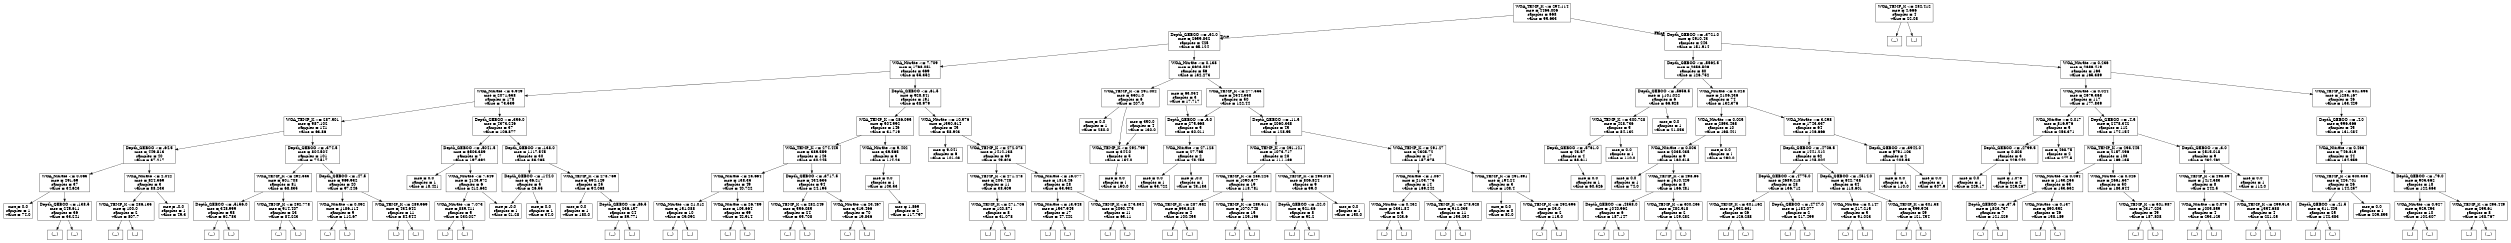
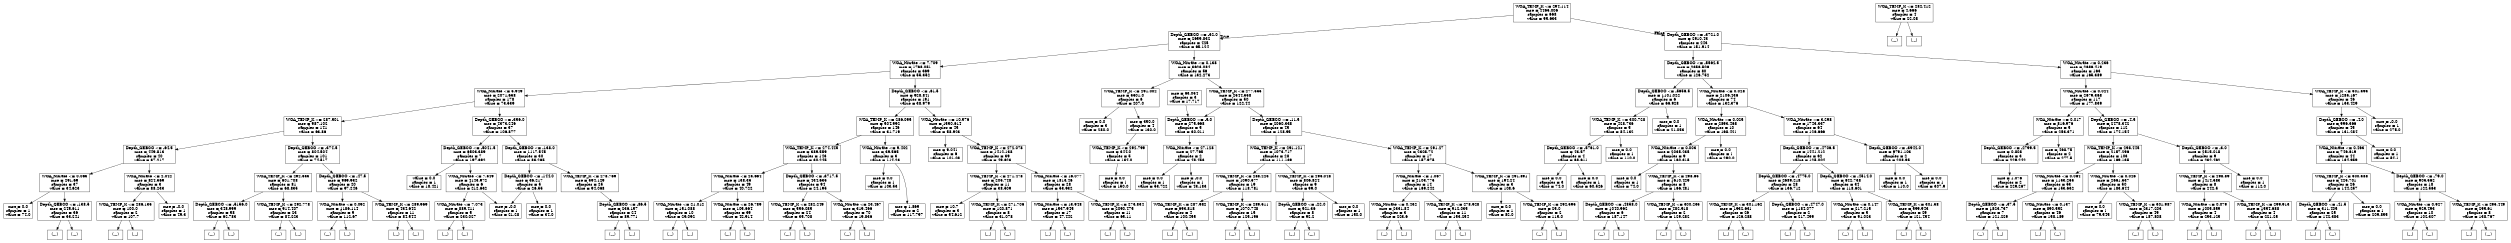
  digraph {
    fontname="DejaVu Serif"
    node [fontname="DejaVu Serif" shape=box]
    edge [fontname="DejaVu Serif"]
    n1 [label="WOA_TEMP_K <= 294.114\nmse = 4465.006\nsamples = 668\nvalue = 95.633"]
    n2 [label="Depth_GEBCO <= -32.0\nmse = 2659.832\nsamples = 425\nvalue = 65.124"]
    n3 [label="Depth_GEBCO <= -3721.0\nmse = 2910.43\nsamples = 243\nvalue = 151.914"]
    n4 [label="WOA_Nitrate <= 7.709\nmse = 1768.051\nsamples = 369\nvalue = 55.352"]
    n5 [label="WOA_Nitrate <= 0.138\nmse = 3623.084\nsamples = 56\nvalue = 132.273"]
    n6 [label="Depth_GEBCO <= -5562.5\nmse = 2356.506\nsamples = 80\nvalue = 126.752"]
    n7 [label="WOA_Nitrate <= 0.236\nmse = 2686.419\nsamples = 163\nvalue = 165.389"]
    n8 [label="WOA_Nitrate <= 5.949\nmse = 2071.658\nsamples = 178\nvalue = 73.539"]
    n9 [label="Depth_GEBCO <= -61.5\nmse = 928.841\nsamples = 191\nvalue = 38.979"]
    n10 [label="WOA_TEMP_K <= 291.002\nmse = 5501.0\nsamples = 6\nvalue = 207.0"]
    n11 [label="WOA_TEMP_K <= 277.555\nmse = 2544.558\nsamples = 50\nvalue = 122.44"]
    n12 [label="WOA_TEMP_K <= 287.501\nmse = 987.102\nsamples = 141\nvalue = 63.86"]
    n13 [label="Depth_GEBCO <= -356.0\nmse = 4373.246\nsamples = 37\nvalue = 106.877"]
    n14 [label="WOA_TEMP_K <= 286.095\nmse = 504.992\nsamples = 146\nvalue = 31.719"]
    n15 [label="WOA_Nitrate <= 10.576\nmse = 1550.614\nsamples = 45\nvalue = 58.923"]
    n16 [label="Depth_GEBCO <= -64.5\nmse = 449.813\nsamples = 40\nvalue = 37.217"]
    n17 [label="Depth_GEBCO <= -374.5\nmse = 804.504\nsamples = 101\nvalue = 74.517"]
    n18 [label="Depth_GEBCO <= -5041.5\nmse = 6503.389\nsamples = 7\nvalue = 197.692"]
    n19 [label="Depth_GEBCO <= -138.0\nmse = 1117.545\nsamples = 30\nvalue = 83.265"]
    n20 [label="WOA_Nitrate <= 0.063\nmse = 291.69\nsamples = 37\nvalue = 34.623"]
    n21 [label="WOA_Nitrate <= 2.042\nmse = 824.569\nsamples = 3\nvalue = 88.233"]
    n22 [label="WOA_TEMP_K <= 292.333\nmse = 601.708\nsamples = 81\nvalue = 68.835"]
    n23 [label="Depth_GEBCO <= -47.5\nmse = 969.932\nsamples = 20\nvalue = 97.246"]
    n24 [label="mse = 0.0\nsamples = 1\nvalue = 74.0"]
    n25 [label="Depth_GEBCO <= -138.5\nmse = 245.611\nsamples = 36\nvalue = 33.241"]
-   n26 [label="WOA_TEMP_K <= 286.135\nmse = 100.0\nsamples = 2\nvalue = 807.7"]
+   n26 [label="WOA_TEMP_K <= 286.135\nmse = 100.0\nsamples = 2\nvalue = 107.7"]
    n27 [label="mse = -0.0\nsamples = 1\nvalue = 49.3"]
    n28 [label="(...)"]
    n29 [label="(...)"]
    n30 [label="(...)"]
    n31 [label="(...)"]
    n32 [label="Depth_GEBCO <= -5156.0\nmse = 348.999\nsamples = 58\nvalue = 62.783"]
    n33 [label="WOA_TEMP_K <= 292.778\nmse = 914.407\nsamples = 23\nvalue = 84.223"]
    n34 [label="WOA_Nitrate <= 0.092\nmse = 1186.114\nsamples = 9\nvalue = 112.67"]
    n35 [label="WOA_TEMP_K <= 289.969\nmse = 434.642\nsamples = 11\nvalue = 84.544"]
    n36 [label="(...)"]
    n37 [label="(...)"]
    n38 [label="(...)"]
    n39 [label="(...)"]
    n40 [label="(...)"]
    n41 [label="(...)"]
    n42 [label="(...)"]
    n43 [label="(...)"]
-   n44 [label="mse = 0.0\nsamples = 1\nvalue = 18.421"]
+   n44 [label="value = 0.0\nsamples = 1\nvalue = 18.421"]
    n45 [label="WOA_Nitrate <= 7.549\nmse = 4143.972\nsamples = 6\nvalue = 212.632"]
    n46 [label="Depth_GEBCO <= -144.0\nmse = 36.217\nsamples = 5\nvalue = 26.55"]
    n47 [label="WOA_TEMP_K <= 278.769\nmse = 594.129\nsamples = 25\nvalue = 94.068"]
    n48 [label="WOA_Nitrate <= 7.073\nmse = 889.411\nsamples = 5\nvalue = 230.027"]
    n49 [label="mse = -0.0\nsamples = 1\nvalue = 21.28"]
    n50 [label="(...)"]
    n51 [label="(...)"]
    n52 [label="mse = 0.0\nsamples = 1\nvalue = 34.0"]
-   n53 [label="mse = 0.0\nsamples = 1\nvalue = 180.0"]
    n54 [label="Depth_GEBCO <= -86.5\nmse = 236.157\nsamples = 24\nvalue = 89.771"]
    n55 [label="WOA_TEMP_K <= 282.412\nmse = 4.666\nsamples = 4\nvalue = 22.08"]
    n56 [label="(...)"]
    n57 [label="(...)"]
    n58 [label="(...)"]
    n59 [label="(...)"]
    n60 [label="WOA_TEMP_K <= 274.445\nmse = 389.559\nsamples = 143\nvalue = 30.245"]
    n61 [label="WOA_Nitrate <= 9.402\nmse = 39.565\nsamples = 3\nvalue = 114.23"]
    n62 [label="mse = 9.041\nsamples = 6\nvalue = 101.08"]
    n63 [label="WOA_TEMP_K <= 272.078\nmse = 1412.138\nsamples = 39\nvalue = 49.623"]
    n64 [label="WOA_Nitrate <= 23.664\nmse = 138.35\nsamples = 49\nvalue = 40.722"]
    n65 [label="Depth_GEBCO <= -3717.5\nmse = 434.635\nsamples = 94\nvalue = 24.195"]
    n66 [label="mse = 0.0\nsamples = 1\nvalue = 103.53"]
    n67 [label="mse = 1.869\nsamples = 2\nvalue = 117.797"]
    n68 [label="WOA_Nitrate <= 21.012\nmse = 151.088\nsamples = 10\nvalue = 29.092"]
    n69 [label="WOA_Nitrate <= 26.789\nmse = 105.664\nsamples = 39\nvalue = 42.914"]
    n70 [label="WOA_TEMP_K <= 282.249\nmse = 556.085\nsamples = 24\nvalue = 35.708"]
    n71 [label="WOA_Nitrate <= 23.467\nmse = 319.466\nsamples = 70\nvalue = 19.836"]
    n72 [label="(...)"]
    n73 [label="(...)"]
    n74 [label="(...)"]
    n75 [label="(...)"]
    n76 [label="(...)"]
    n77 [label="(...)"]
    n78 [label="(...)"]
    n79 [label="(...)"]
    n80 [label="WOA_TEMP_K <= 271.478\nmse = 205.748\nsamples = 11\nvalue = 38.509"]
    n81 [label="WOA_Nitrate <= 16.077\nmse = 1813.46\nsamples = 28\nvalue = 53.932"]
+   n82 [label="mse = 10.7\nsamples = 3\nvalue = 54.612"]
    n83 [label="WOA_TEMP_K <= 271.706\nmse = 120.871\nsamples = 8\nvalue = 31.078"]
    n84 [label="WOA_Nitrate <= 13.948\nmse = 1537.945\nsamples = 17\nvalue = 47.442"]
    n85 [label="WOA_TEMP_K <= 273.834\nmse = 2090.475\nsamples = 11\nvalue = 65.11"]
    n86 [label="(...)"]
    n87 [label="(...)"]
    n88 [label="(...)"]
    n89 [label="(...)"]
    n90 [label="(...)"]
    n91 [label="(...)"]
-   n92 [label="mse = 0.0\nsamples = 1\nvalue = 280.0"]
+   n92 [label="mse = 0.0\nsamples = 3\nvalue = 280.0"]
    n93 [label="WOA_TEMP_K <= 292.799\nmse = 344.0\nsamples = 5\nvalue = 134.0"]
    n94 [label="Depth_GEBCO <= -5.0\nmse = 275.668\nsamples = 5\nvalue = 30.011"]
    n95 [label="Depth_GEBCO <= -11.5\nmse = 2060.338\nsamples = 45\nvalue = 128.95"]
    n96 [label="mse = 0.0\nsamples = 1\nvalue = 150.0"]
    n97 [label="mse = 350.0\nsamples = 4\nvalue = 130.0"]
    n98 [label="WOA_Nitrate <= 27.128\nmse = 27.765\nsamples = 2\nvalue = 48.453"]
    n99 [label="WOA_TEMP_K <= 291.121\nmse = 1073.717\nsamples = 28\nvalue = 111.139"]
    n100 [label="WOA_TEMP_K <= 291.27\nmse = 2308.72\nsamples = 17\nvalue = 157.975"]
    n101 [label="mse = 0.0\nsamples = 1\nvalue = 53.722"]
    n102 [label="mse = -0.0\nsamples = 1\nvalue = 43.183"]
    n103 [label="mse = 63.054\nsamples = 3\nvalue = 17.717"]
    n104 [label="WOA_TEMP_K <= 288.223\nmse = 1090.577\nsamples = 19\nvalue = 118.781"]
    n105 [label="WOA_TEMP_K <= 293.048\nmse = 806.824\nsamples = 9\nvalue = 99.0"]
    n106 [label="WOA_Nitrate <= 1.067\nmse = 2103.775\nsamples = 14\nvalue = 169.242"]
-   n107 [label="WOA_TEMP_K <= 291.891\nmse = 194.24\nsamples = 3\nvalue = 108.4"]
+   n107 [label="WOA_TEMP_K <= 291.891\nmse = 194.24\nsamples = 3\nvalue = 108.6"]
    n108 [label="WOA_TEMP_K <= 287.982\nmse = 693.818\nsamples = 4\nvalue = 100.455"]
    n109 [label="WOA_TEMP_K <= 289.511\nmse = 1070.748\nsamples = 15\nvalue = 125.196"]
    n110 [label="Depth_GEBCO <= -22.0\nmse = 521.36\nsamples = 8\nvalue = 92.2"]
    n111 [label="mse = 0.0\nsamples = 1\nvalue = 150.0"]
    n112 [label="(...)"]
    n113 [label="(...)"]
    n114 [label="(...)"]
    n115 [label="(...)"]
    n116 [label="(...)"]
    n117 [label="(...)"]
-   n118 [label="WOA_Nitrate <= 0.432\nmse = 2331.84\nvalue = 3\nvalue = 223.6"]
+   n118 [label="WOA_Nitrate <= 0.432\nmse = 2331.84\nsamples = 3\nvalue = 223.6"]
    n119 [label="WOA_TEMP_K <= 278.928\nmse = 912.035\nsamples = 11\nvalue = 153.254"]
-   n120 [label="mse = 0.0\nsamples = 0\nvalue = 82.0"]
+   n120 [label="mse = 0.0\nsamples = 1\nvalue = 82.0"]
    n121 [label="WOA_TEMP_K <= 292.595\nmse = 25.0\nsamples = 2\nvalue = 115.0"]
    n122 [label="(...)"]
    n123 [label="(...)"]
    n124 [label="(...)"]
    n125 [label="(...)"]
    n126 [label="(...)"]
    n127 [label="(...)"]
    n128 [label="Depth_GEBCO <= -5656.5\nmse = 1101.022\nsamples = 6\nvalue = 66.928"]
    n129 [label="WOA_Nitrate <= 0.028\nmse = 2106.436\nsamples = 74\nvalue = 132.376"]
    n130 [label="WOA_Nitrate <= 0.024\nmse = 2679.368\nsamples = 117\nvalue = 177.839"]
    n131 [label="WOA_TEMP_K <= 301.393\nmse = 1285.167\nsamples = 46\nvalue = 133.429"]
    n132 [label="WOA_TEMP_K <= 300.728\nmse = 428.736\nsamples = 5\nvalue = 84.132"]
    n133 [label="mse = 0.0\nsamples = 1\nvalue = 21.053"]
    n134 [label="WOA_Nitrate <= 0.025\nmse = 2893.468\nsamples = 10\nvalue = 168.421"]
    n135 [label="WOA_Nitrate <= 3.298\nmse = 1743.337\nsamples = 64\nvalue = 126.666"]
    n136 [label="Depth_GEBCO <= -5761.0\nmse = 43.57\nsamples = 4\nvalue = 68.611"]
    n137 [label="mse = 0.0\nsamples = 1\nvalue = 110.0"]
+   n138 [label="mse = 0.0\nsamples = 3\nvalue = 74.0"]
    n139 [label="mse = 0.0\nsamples = 1\nvalue = 60.526"]
    n140 [label="WOA_Nitrate <= 0.003\nmse = 2035.235\nsamples = 9\nvalue = 160.315"]
    n141 [label="mse = 0.0\nsamples = 1\nvalue = 290.0"]
    n142 [label="Depth_GEBCO <= -4706.5\nmse = 1441.212\nsamples = 62\nvalue = 125.004"]
    n143 [label="Depth_GEBCO <= -3942.0\nmse = 9791.103\nsamples = 2\nvalue = 208.95"]
    n144 [label="mse = 0.0\nsamples = 1\nvalue = 74.0"]
    n145 [label="WOA_TEMP_K <= 298.65\nmse = 1610.429\nsamples = 8\nvalue = 166.481"]
    n146 [label="Depth_GEBCO <= -4858.0\nmse = 1040.962\nsamples = 6\nvalue = 187.147"]
    n147 [label="WOA_TEMP_K <= 300.235\nmse = 482.918\nsamples = 2\nvalue = 129.282"]
    n148 [label="(...)"]
    n149 [label="(...)"]
    n150 [label="(...)"]
    n151 [label="(...)"]
    n152 [label="Depth_GEBCO <= -4775.0\nmse = 2689.218\nsamples = 28\nvalue = 136.712"]
    n153 [label="Depth_GEBCO <= -4514.0\nmse = 642.738\nsamples = 34\nvalue = 118.601"]
    n154 [label="mse = 0.0\nsamples = 1\nvalue = 110.0"]
    n155 [label="mse = 0.0\nsamples = 1\nvalue = 307.9"]
    n156 [label="WOA_TEMP_K <= 301.162\nmse = 1932.631\nsamples = 26\nvalue = 126.288"]
    n157 [label="Depth_GEBCO <= -4747.0\nmse = 1184.077\nsamples = 2\nvalue = 217.499"]
    n158 [label="WOA_Nitrate <= 0.147\nmse = 217.215\nsamples = 5\nvalue = 91.023"]
    n159 [label="WOA_TEMP_K <= 301.58\nmse = 599.943\nsamples = 29\nvalue = 121.454"]
    n160 [label="(...)"]
    n161 [label="(...)"]
    n162 [label="(...)"]
    n163 [label="(...)"]
    n164 [label="(...)"]
    n165 [label="(...)"]
    n166 [label="(...)"]
    n167 [label="(...)"]
    n168 [label="WOA_Nitrate <= 0.017\nmse = 816.976\nsamples = 5\nvalue = 253.371"]
    n169 [label="Depth_GEBCO <= -4.5\nmse = 2478.342\nsamples = 112\nvalue = 174.154"]
    n170 [label="Depth_GEBCO <= -4.0\nmse = 996.366\nsamples = 45\nvalue = 131.284"]
+   n171 [label="mse = -0.0\nsamples = 1\nvalue = 275.0"]
    n172 [label="Depth_GEBCO <= -2799.5\nmse = 0.808\nsamples = 3\nvalue = 229.242"]
    n173 [label="mse = 468.75\nsamples = 2\nvalue = 277.5"]
    n174 [label="WOA_TEMP_K <= 298.445\nmse = 2157.296\nsamples = 103\nvalue = 169.135"]
    n175 [label="Depth_GEBCO <= -3.0\nmse = 2515.018\nsamples = 9\nvalue = 232.462"]
-   n176 [label="mse = 0.0\nsamples = 1\nvalue = 229.17"]
    n177 [label="mse = 1.076\nsamples = 2\nvalue = 229.267"]
    n178 [label="WOA_Nitrate <= 0.064\nmse = 1153.255\nsamples = 53\nvalue = 153.632"]
    n179 [label="WOA_Nitrate <= 0.026\nmse = 2661.537\nsamples = 50\nvalue = 183.644"]
    n180 [label="WOA_TEMP_K <= 298.89\nmse = 1414.583\nsamples = 8\nvalue = 242.5"]
    n181 [label="mse = 0.0\nsamples = 1\nvalue = 112.0"]
    n182 [label="Depth_GEBCO <= -37.5\nmse = 1823.737\nsamples = 7\nvalue = 121.229"]
    n183 [label="WOA_Nitrate <= 0.137\nmse = 890.552\nsamples = 46\nvalue = 158.189"]
+   n184 [label="mse = 0.0\nsamples = 1\nvalue = 79.545"]
    n185 [label="WOA_TEMP_K <= 301.987\nmse = 2317.203\nsamples = 49\nvalue = 187.808"]
    n186 [label="(...)"]
    n187 [label="(...)"]
    n188 [label="(...)"]
    n189 [label="(...)"]
    n190 [label="(...)"]
    n191 [label="(...)"]
    n192 [label="WOA_Nitrate <= 0.079\nmse = 1005.859\nsamples = 4\nvalue = 253.125"]
    n193 [label="WOA_TEMP_K <= 299.913\nmse = 1554.688\nsamples = 4\nvalue = 221.25"]
    n194 [label="(...)"]
    n195 [label="(...)"]
    n196 [label="(...)"]
    n197 [label="(...)"]
    n198 [label="WOA_Nitrate <= 0.463\nmse = 746.619\nsamples = 44\nvalue = 134.959"]
+   n199 [label="mse = 0.0\nsamples = 1\nvalue = 54.1"]
    n200 [label="WOA_TEMP_K <= 300.388\nmse = 425.701\nsamples = 26\nvalue = 144.257"]
    n201 [label="Depth_GEBCO <= -79.0\nmse = 905.562\nsamples = 18\nvalue = 122.563"]
    n202 [label="Depth_GEBCO <= -41.5\nmse = 311.405\nsamples = 25\nvalue = 142.383"]
    n203 [label="mse = 0.0\nsamples = 1\nvalue = 209.855"]
    n204 [label="WOA_Nitrate <= 0.927\nmse = 929.493\nsamples = 10\nvalue = 102.307"]
    n205 [label="WOA_TEMP_K <= 295.449\nmse = 295.61\nsamples = 8\nvalue = 138.767"]
    n206 [label="(...)"]
    n207 [label="(...)"]
    n208 [label="(...)"]
    n209 [label="(...)"]
    n210 [label="(...)"]
    n211 [label="(...)"]
    n1 -> n2 [headlabel=True labelangle=45 labeldistance=2.5]
    n1 -> n3 [headlabel=False labelangle=-45 labeldistance=2.5]
    n2 -> n4
    n2 -> n5
    n3 -> n6
    n3 -> n7
    n4 -> n8
    n4 -> n9
    n5 -> n10
    n5 -> n11
    n6 -> n128
    n6 -> n129
    n7 -> n130
    n7 -> n131
    n8 -> n12
    n8 -> n13
    n9 -> n14
    n9 -> n15
    n10 -> n92
-   n10 -> n93
+   n10 -> n97
    n11 -> n94
    n11 -> n95
    n12 -> n16
    n12 -> n17
    n13 -> n18
    n13 -> n19
    n14 -> n60
    n14 -> n61
    n15 -> n62
    n15 -> n63
    n16 -> n20
    n16 -> n21
    n17 -> n22
    n17 -> n23
    n18 -> n44
    n18 -> n45
    n19 -> n46
    n19 -> n47
    n20 -> n24
    n20 -> n25
    n21 -> n26
    n21 -> n27
    n22 -> n32
    n22 -> n33
    n23 -> n34
    n23 -> n35
    n25 -> n28
    n25 -> n29
    n26 -> n30
    n26 -> n31
    n32 -> n36
    n32 -> n37
    n33 -> n38
    n33 -> n39
    n34 -> n40
    n34 -> n41
    n35 -> n42
    n35 -> n43
    n45 -> n48
    n45 -> n49
    n46 -> n49
    n46 -> n52
-   n47 -> n53
    n47 -> n54
    n48 -> n50
    n48 -> n51
    n54 -> n58
    n54 -> n59
    n55 -> n56
    n55 -> n57
    n60 -> n64
    n60 -> n65
    n61 -> n66
-   n66 -> n67
+   n61 -> n67
    n63 -> n80
    n63 -> n81
    n64 -> n68
    n64 -> n69
    n65 -> n70
    n65 -> n71
    n68 -> n72
    n68 -> n73
    n69 -> n74
    n69 -> n75
    n70 -> n76
    n70 -> n77
    n71 -> n78
    n71 -> n79
+   n80 -> n82
    n80 -> n83
    n81 -> n84
    n81 -> n85
    n83 -> n86
    n83 -> n87
    n84 -> n88
    n84 -> n89
    n85 -> n90
    n85 -> n91
    n93 -> n96
    n94 -> n98
    n95 -> n99
    n95 -> n100
    n97 -> n93
    n98 -> n101
    n98 -> n102
    n99 -> n104
    n99 -> n105
    n100 -> n106
    n100 -> n107
    n103 -> n94
    n104 -> n108
    n104 -> n109
+   n105 -> n110
    n105 -> n111
    n106 -> n118
    n106 -> n119
    n107 -> n120
    n107 -> n121
    n108 -> n112
    n108 -> n113
    n109 -> n114
    n109 -> n115
    n110 -> n116
    n110 -> n117
    n118 -> n122
    n118 -> n123
    n119 -> n124
    n119 -> n125
    n121 -> n126
    n121 -> n127
    n128 -> n132
    n128 -> n133
    n129 -> n134
    n129 -> n135
    n130 -> n168
    n130 -> n169
    n131 -> n170
+   n131 -> n171
    n132 -> n136
    n132 -> n137
    n134 -> n140
    n134 -> n141
    n135 -> n142
    n135 -> n143
+   n136 -> n138
    n136 -> n139
    n140 -> n144
    n140 -> n145
    n142 -> n152
    n142 -> n153
    n143 -> n154
    n143 -> n155
    n145 -> n146
    n145 -> n147
    n146 -> n148
    n146 -> n149
    n147 -> n150
    n147 -> n151
    n152 -> n156
    n152 -> n157
    n153 -> n158
    n153 -> n159
    n156 -> n160
    n156 -> n161
    n157 -> n162
    n157 -> n163
    n158 -> n164
    n158 -> n165
    n159 -> n166
    n159 -> n167
    n168 -> n172
    n168 -> n173
    n169 -> n174
    n169 -> n175
    n170 -> n198
-   n172 -> n176
+   n170 -> n199
    n172 -> n177
    n174 -> n178
    n174 -> n179
    n175 -> n180
    n175 -> n181
    n178 -> n182
    n178 -> n183
+   n179 -> n184
    n179 -> n185
    n180 -> n192
    n180 -> n193
    n182 -> n186
    n182 -> n187
    n183 -> n188
    n183 -> n189
    n185 -> n190
    n185 -> n191
    n192 -> n194
    n192 -> n195
    n193 -> n196
    n193 -> n197
    n198 -> n200
    n198 -> n201
    n200 -> n202
    n200 -> n203
    n201 -> n204
    n201 -> n205
    n202 -> n206
    n202 -> n207
    n204 -> n208
    n204 -> n209
    n205 -> n210
    n205 -> n211
  }
